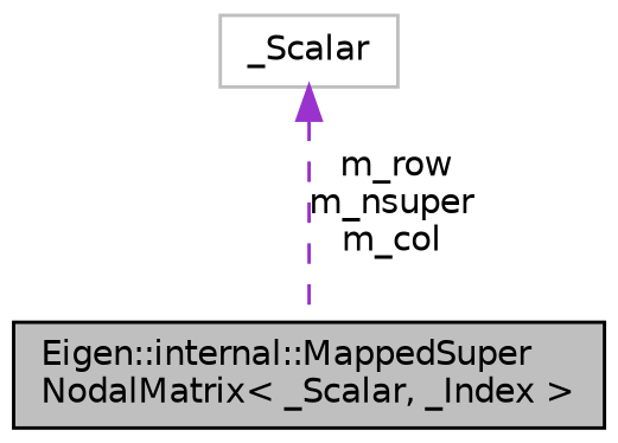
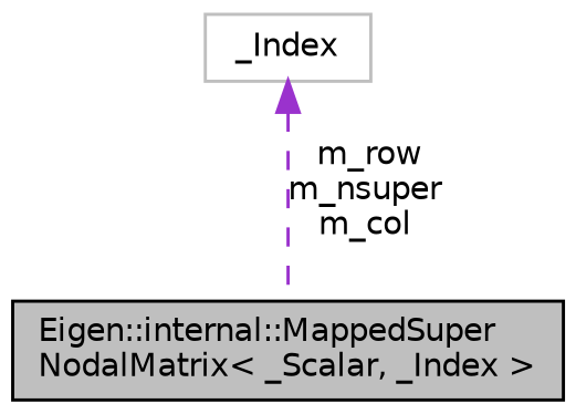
  digraph {
    node [fontname=Helvetica fontsize=10 shape=record style=filled]
    n1 [color=black fillcolor=grey75 fontcolor=black height=0.2 label="Eigen::internal::MappedSuper\lNodalMatrix\< _Scalar, _Index \>" width=0.4]
-   n2 [color=grey75 fillcolor=white height=0.2 label=_Scalar width=0.4]
+   n2 [color=grey75 fillcolor=white height=0.2 label=_Index width=0.4]
    n2 -> n1 [color=darkorchid3 dir=back fontname=Helvetica fontsize=10 label=" m_row\nm_nsuper\nm_col" labelfontname=Helvetica labelfontsize=10 style=dashed]
  }
